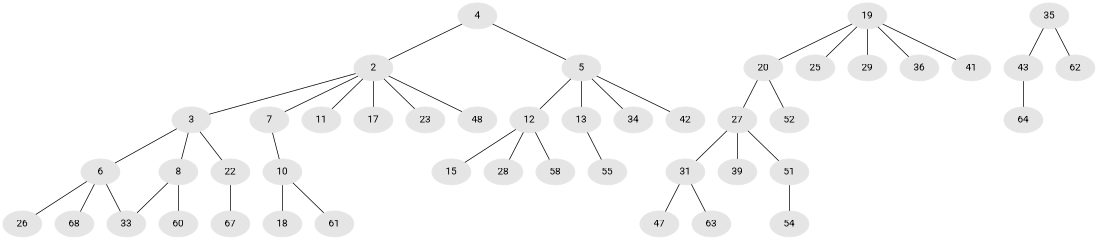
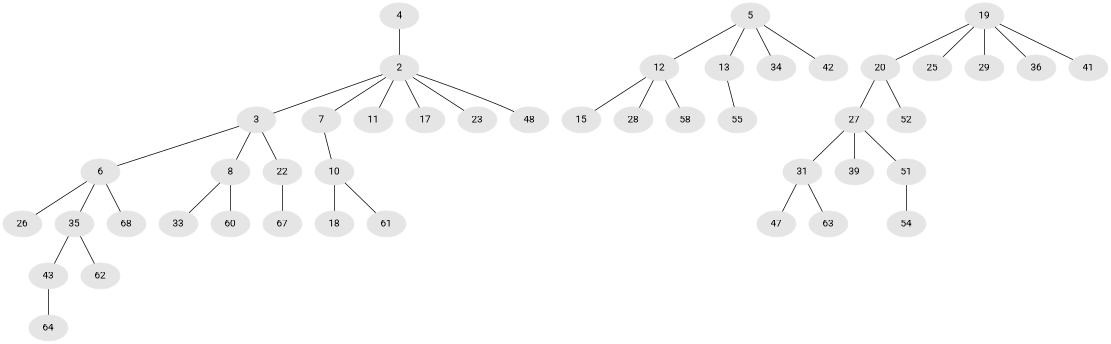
  graph {
    fontname=Roboto
    node [color=gray90 fontname=Roboto style=filled]
    edge [fontname=Roboto]
    2 [super="+4"]
    3 [super="+14"]
    7 [super="+46"]
    11
    17
    23 [super="+50"]
    48
    n8 [label=4]
    5 [super="+9"]
    12
    13 [super="+66"]
    34 [super="+45"]
    42
    6 [super="+30"]
    8 [super="+16"]
    22 [super="+38"]
    10 [super="+21"]
    19 [super="+24"]
    20 [super="+32"]
    25 [super="+59"]
    29 [super="+49"]
    36
    41
    26
    35 [super="+40"]
    68
    33
    60
    67
    15 [super="+56"]
    28 [super="+53"]
    58
    55
    43 [super="+65"]
    62
    18
    61
    27 [super="+44"]
    52
    31 [super="+37"]
    39
    51 [super="+57"]
    47
    63
    54
    64
    2 -- 3
    2 -- 7
    2 -- 11
    2 -- 17
    2 -- 23
    2 -- 48
    3 -- 6
    3 -- 8
    3 -- 22
    7 -- 10
    n8 -- 2
-   n8 -- 5
    5 -- 12
    5 -- 13
    5 -- 34
    5 -- 42
    12 -- 15
    12 -- 28
    12 -- 58
    13 -- 55
    6 -- 26
-   6 -- 33
+   6 -- 35
    6 -- 68
    8 -- 33
    8 -- 60
    22 -- 67
    10 -- 18
    10 -- 61
    19 -- 20
    19 -- 25
    19 -- 29
    19 -- 36
    19 -- 41
    20 -- 27
    20 -- 52
    35 -- 43
    35 -- 62
    43 -- 64
    27 -- 31
    27 -- 39
    27 -- 51
    31 -- 47
    31 -- 63
    51 -- 54
  }
